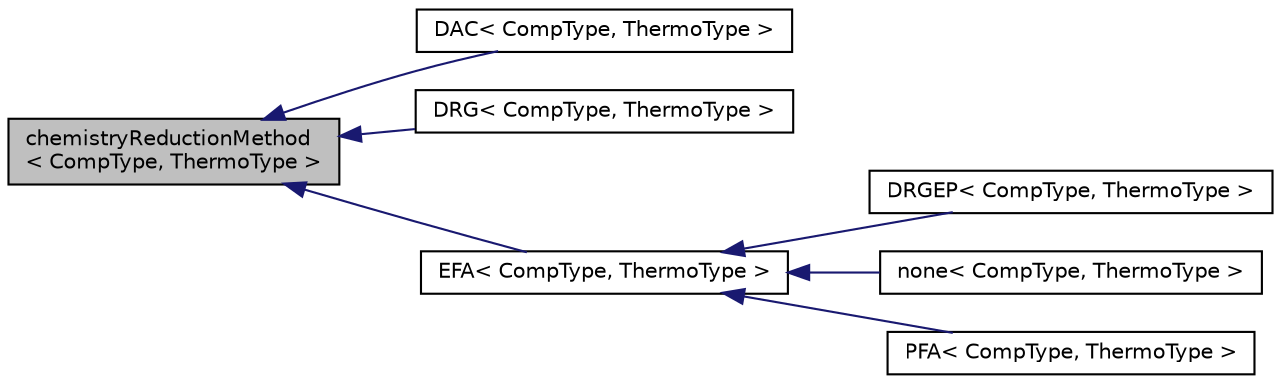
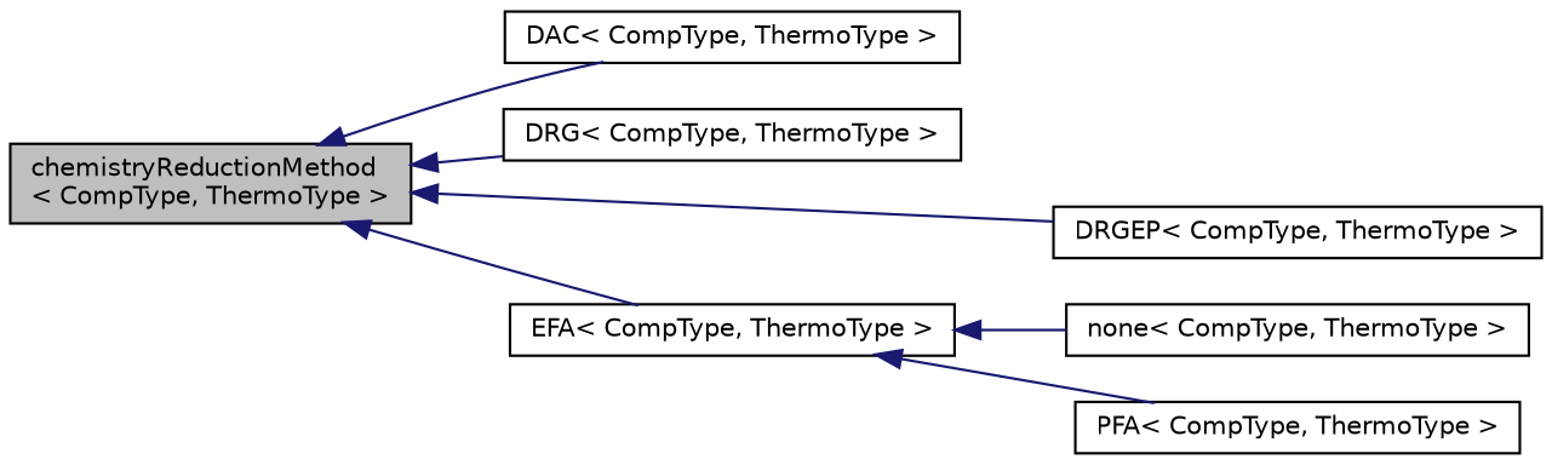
  digraph {
    rankdir=LR
    node [color=black fontname=Helvetica fontsize=10 shape=record]
    edge [color=midnightblue dir=back fontname=Helvetica fontsize=10 labelfontname=Helvetica labelfontsize=10 style=solid]
    n1 [fillcolor=grey75 fontcolor=black height=0.2 label="chemistryReductionMethod\l\< CompType, ThermoType \>" style=filled width=0.4]
    n2 [height=0.2 label="DAC\< CompType, ThermoType \>" width=0.4]
    n3 [height=0.2 label="DRG\< CompType, ThermoType \>" width=0.4]
    n4 [height=0.2 label="DRGEP\< CompType, ThermoType \>" width=0.4]
    n5 [height=0.2 label="EFA\< CompType, ThermoType \>" width=0.4]
    n6 [height=0.2 label="none\< CompType, ThermoType \>" width=0.4]
    n7 [height=0.2 label="PFA\< CompType, ThermoType \>" width=0.4]
    n1 -> n2
    n1 -> n3
-   n5 -> n4
+   n1 -> n4
    n1 -> n5
    n5 -> n6
    n5 -> n7
  }
